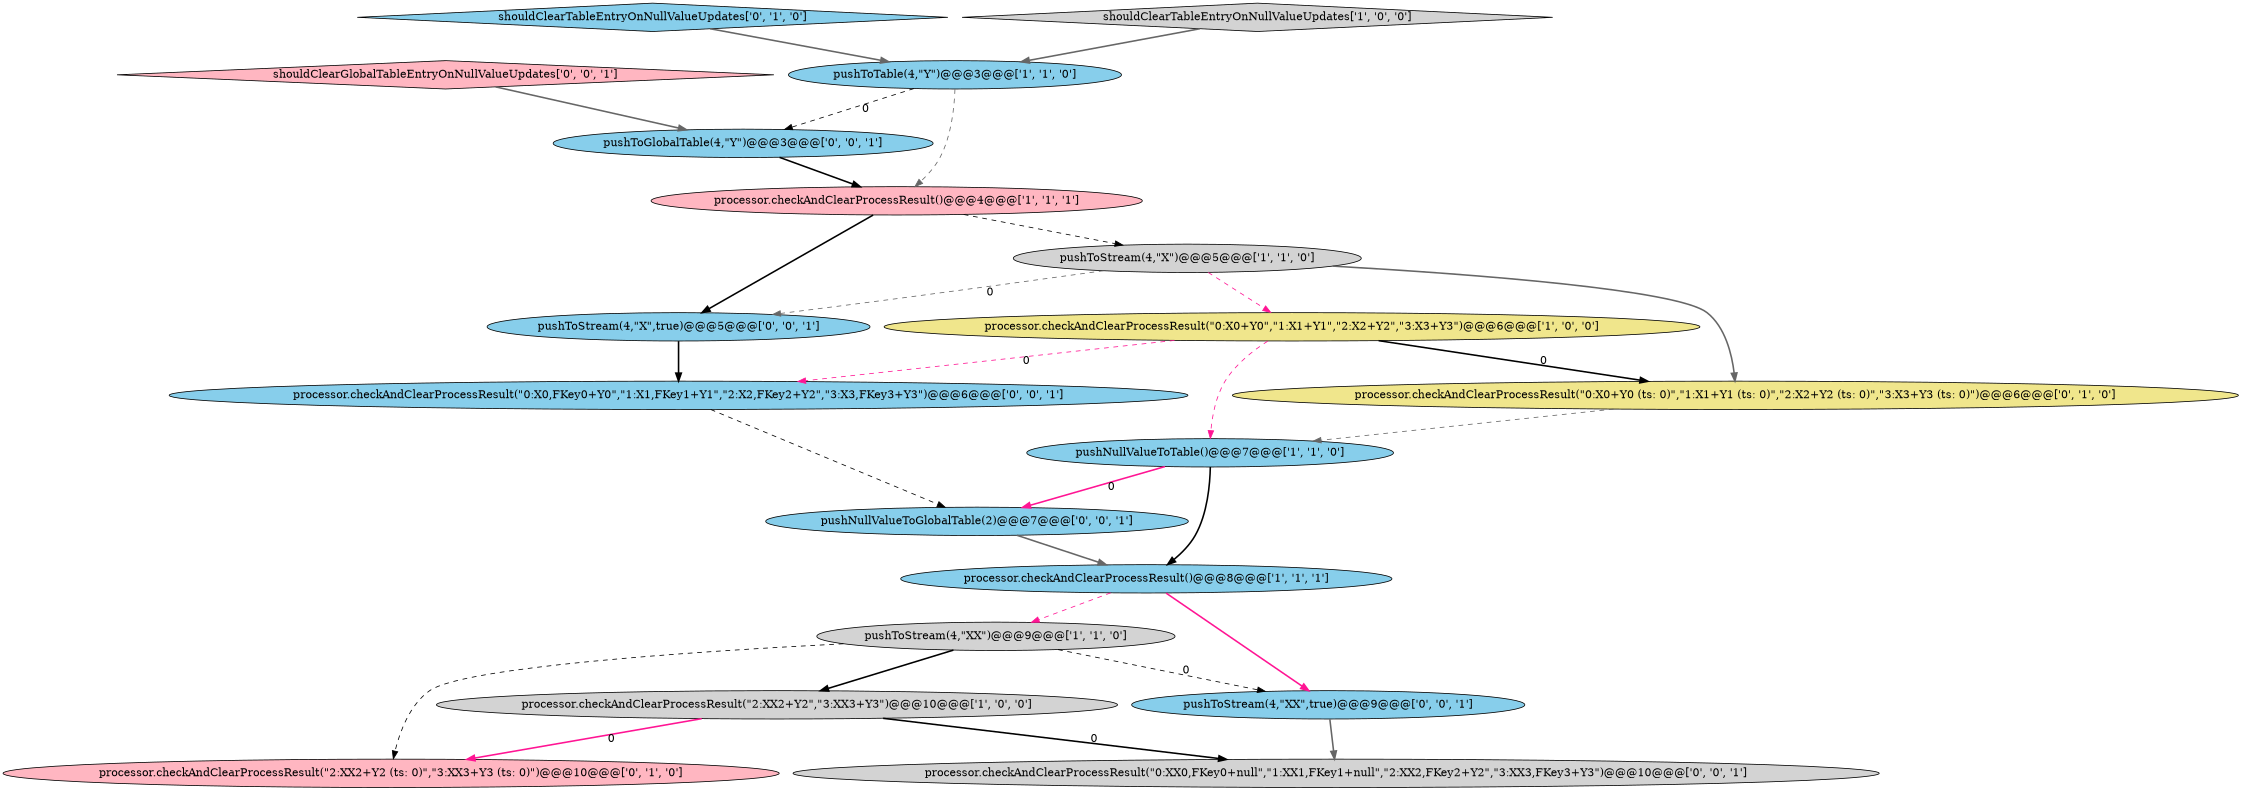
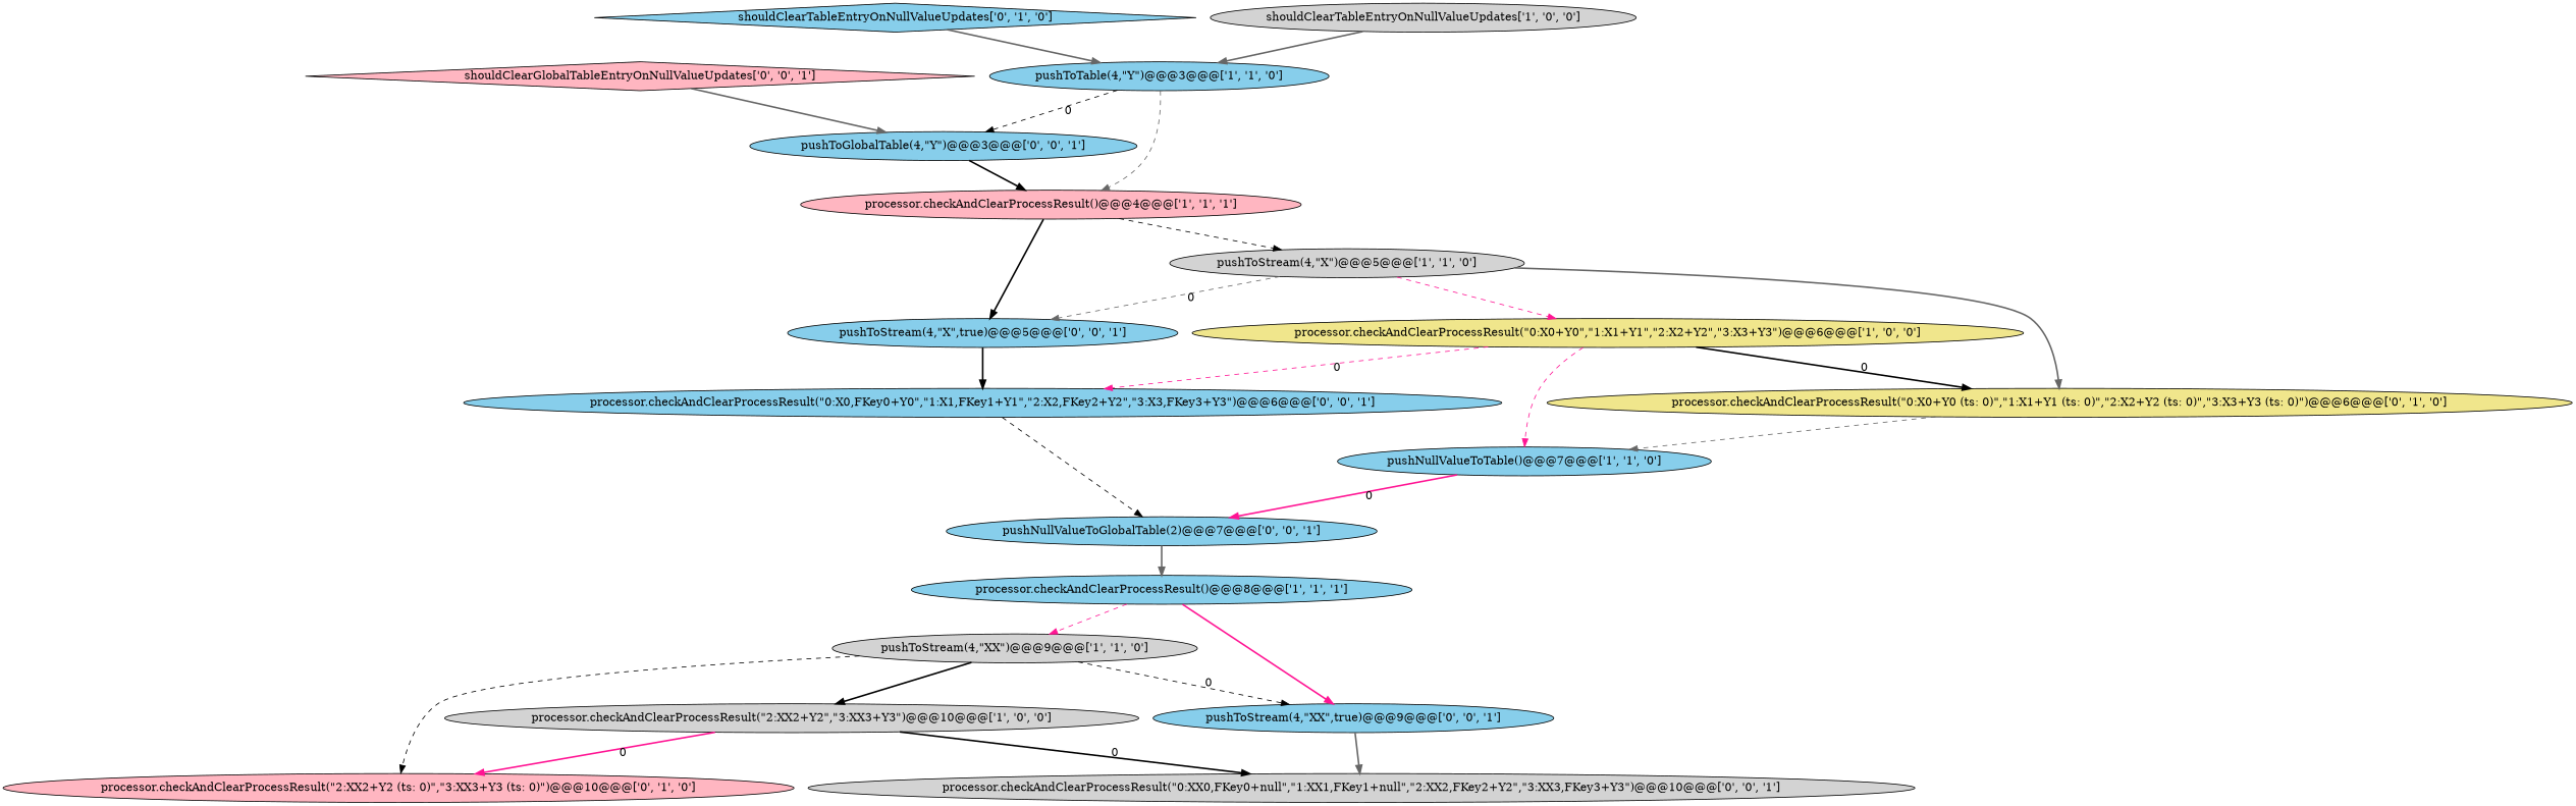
  digraph {
    node [fillcolor=skyblue shape=ellipse style=filled]
    edge [color=black style=bold]
    n1 [label="pushToStream(4,\"X\",true)@@@5@@@['0', '0', '1']"]
    n2 [label="processor.checkAndClearProcessResult(\"0:X0,FKey0+Y0\",\"1:X1,FKey1+Y1\",\"2:X2,FKey2+Y2\",\"3:X3,FKey3+Y3\")@@@6@@@['0', '0', '1']"]
    n3 [label="pushNullValueToGlobalTable(2)@@@7@@@['0', '0', '1']"]
    n4 [label="processor.checkAndClearProcessResult()@@@8@@@['1', '1', '1']"]
    n5 [fillcolor=lightgrey label="pushToStream(4,\"XX\")@@@9@@@['1', '1', '0']"]
    n6 [label="pushToStream(4,\"XX\",true)@@@9@@@['0', '0', '1']"]
    n7 [label="pushToTable(4,\"Y\")@@@3@@@['1', '1', '0']"]
    n8 [fillcolor=lightpink label="processor.checkAndClearProcessResult()@@@4@@@['1', '1', '1']"]
    n9 [label="pushToGlobalTable(4,\"Y\")@@@3@@@['0', '0', '1']"]
    n10 [fillcolor=lightgrey label="pushToStream(4,\"X\")@@@5@@@['1', '1', '0']"]
    n11 [fillcolor=lightgrey label="processor.checkAndClearProcessResult(\"2:XX2+Y2\",\"3:XX3+Y3\")@@@10@@@['1', '0', '0']"]
    n12 [fillcolor=lightpink label="processor.checkAndClearProcessResult(\"2:XX2+Y2 (ts: 0)\",\"3:XX3+Y3 (ts: 0)\")@@@10@@@['0', '1', '0']"]
    n13 [fillcolor=lightgrey label="processor.checkAndClearProcessResult(\"0:XX0,FKey0+null\",\"1:XX1,FKey1+null\",\"2:XX2,FKey2+Y2\",\"3:XX3,FKey3+Y3\")@@@10@@@['0', '0', '1']"]
    n14 [fillcolor=khaki label="processor.checkAndClearProcessResult(\"0:X0+Y0 (ts: 0)\",\"1:X1+Y1 (ts: 0)\",\"2:X2+Y2 (ts: 0)\",\"3:X3+Y3 (ts: 0)\")@@@6@@@['0', '1', '0']"]
    n15 [label="pushNullValueToTable()@@@7@@@['1', '1', '0']"]
    n16 [fillcolor=khaki label="processor.checkAndClearProcessResult(\"0:X0+Y0\",\"1:X1+Y1\",\"2:X2+Y2\",\"3:X3+Y3\")@@@6@@@['1', '0', '0']"]
    n17 [label="shouldClearTableEntryOnNullValueUpdates['0', '1', '0']" shape=diamond]
-   n18 [fillcolor=lightgrey label="shouldClearTableEntryOnNullValueUpdates['1', '0', '0']" shape=diamond]
+   n18 [fillcolor=lightgrey label="shouldClearTableEntryOnNullValueUpdates['1', '0', '0']"]
    n19 [fillcolor=lightpink label="shouldClearGlobalTableEntryOnNullValueUpdates['0', '0', '1']" shape=diamond]
    n1 -> n2
    n2 -> n3 [style=dashed]
    n3 -> n4 [color=gray40]
    n4 -> n5 [color=deeppink style=dashed]
    n4 -> n6 [color=deeppink]
    n5 -> n6 [label=0 style=dashed]
    n5 -> n11
    n5 -> n12 [style=dashed]
    n6 -> n13 [color=gray40]
    n7 -> n8 [color=gray40 style=dashed]
    n7 -> n9 [label=0 style=dashed]
    n8 -> n1
    n8 -> n10 [style=dashed]
    n9 -> n8
    n10 -> n1 [color=gray40 label=0 style=dashed]
    n10 -> n14 [color=gray40]
    n10 -> n16 [color=deeppink style=dashed]
    n11 -> n12 [color=deeppink label=0]
    n11 -> n13 [label=0]
    n14 -> n15 [color=gray40 style=dashed]
    n15 -> n3 [color=deeppink label=0]
-   n15 -> n4
    n16 -> n2 [color=deeppink label=0 style=dashed]
    n16 -> n14 [label=0]
    n16 -> n15 [color=deeppink style=dashed]
    n17 -> n7 [color=gray40]
    n18 -> n7 [color=gray40]
    n19 -> n9 [color=gray40]
  }
